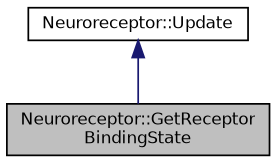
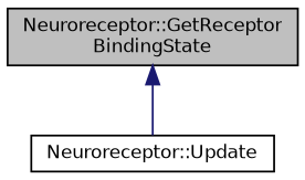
  digraph {
    rankdir=TB
    node [color=black fontname=Helvetica fontsize=10 shape=record style=filled]
    n1 [fillcolor=grey75 fontcolor=black height=0.2 label="Neuroreceptor::GetReceptor\lBindingState" width=0.4]
    n2 [fillcolor=white height=0.2 label="Neuroreceptor::Update" width=0.4]
-   n2 -> n1 [color=midnightblue dir=back fontname=Helvetica fontsize=10 labelfontname=Helvetica labelfontsize=10 style=solid]
+   n1 -> n2 [color=midnightblue dir=back fontname=Helvetica fontsize=10 labelfontname=Helvetica labelfontsize=10 style=solid]
  }
